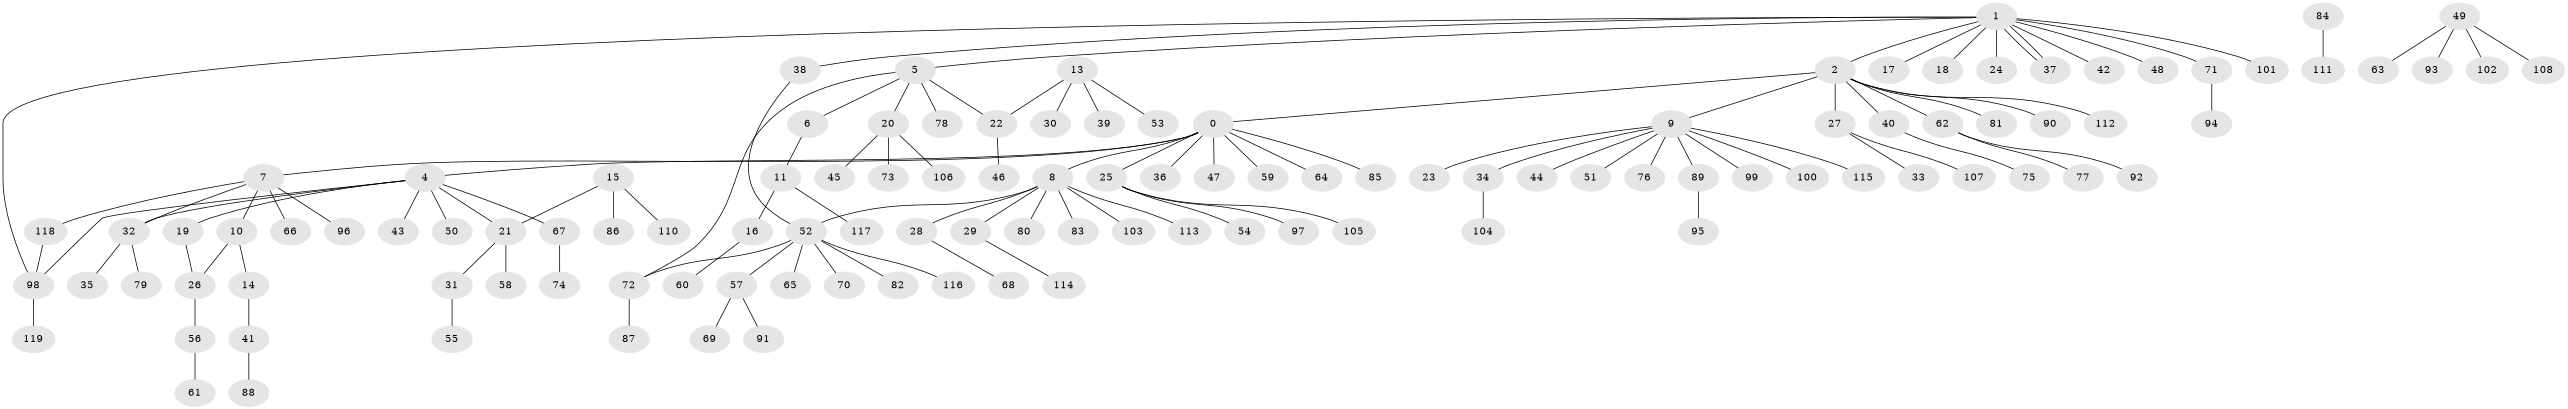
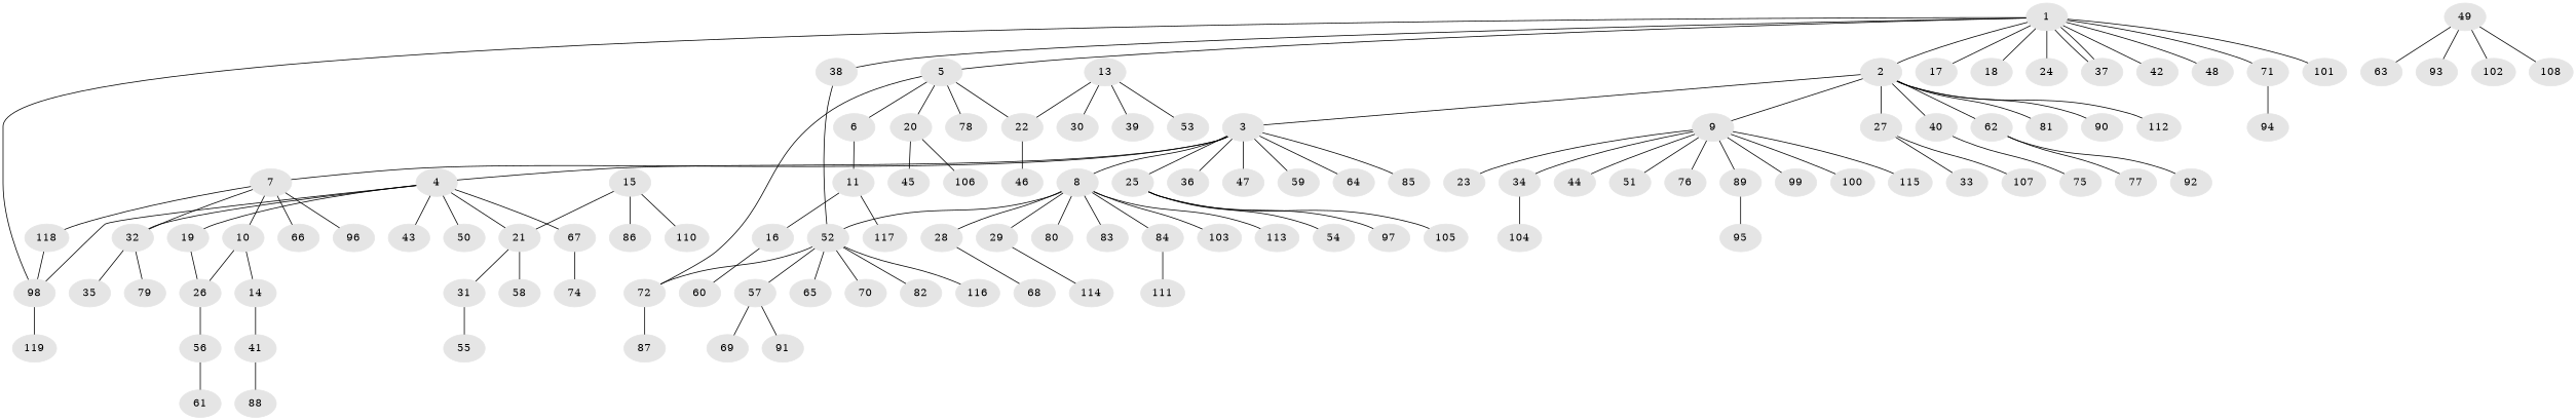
  graph {
    node [color=gray90 style=filled]
    1
    2
    5
    17
    18
    24
    37
    38
    42
    48
    71
    98
    101
-   3 [label=0]
+   3
    9
    27
    40
    62
    81
    90
    112
    6
    20
    22
    72
    78
    52
    94
    119
    4
    7
    8
    25
    36
    47
    59
    64
    85
    23
    34
    44
    51
    76
    89
    99
    100
    115
    33
    107
    75
    77
    92
    19
    21
    32
    43
    50
    67
    10
    66
    96
    118
    28
    29
    80
    83
    84
    103
    113
    54
    97
    105
    26
    31
    58
    35
    79
    74
    11
    45
-   73
    106
    46
    87
    16
    117
    14
    15
    86
    110
    68
    114
    57
    65
    70
    82
    116
    111
    104
    95
    41
    56
    60
    13
    30
    39
    53
    49
    63
    93
    102
    108
    88
    55
    61
    69
    91
    1 -- 2
    1 -- 5
    1 -- 17
    1 -- 18
    1 -- 24
    1 -- 37
    1 -- 37
    1 -- 38
    1 -- 42
    1 -- 48
    1 -- 71
    1 -- 98
    1 -- 101
    2 -- 3
    2 -- 9
    2 -- 27
    2 -- 40
    2 -- 62
    2 -- 81
    2 -- 90
    2 -- 112
    5 -- 6
    5 -- 20
    5 -- 22
    5 -- 72
    5 -- 78
    38 -- 52
    71 -- 94
    98 -- 119
    3 -- 4
    3 -- 7
    3 -- 8
    3 -- 25
    3 -- 36
    3 -- 47
    3 -- 59
    3 -- 64
    3 -- 85
    9 -- 23
    9 -- 34
    9 -- 44
    9 -- 51
    9 -- 76
    9 -- 89
    9 -- 99
    9 -- 100
    9 -- 115
    27 -- 33
    27 -- 107
    40 -- 75
    62 -- 77
    62 -- 92
    6 -- 11
    20 -- 45
-   20 -- 73
    20 -- 106
    22 -- 46
    72 -- 87
    52 -- 72
    52 -- 57
    52 -- 65
    52 -- 70
    52 -- 82
    52 -- 116
    4 -- 98
    4 -- 19
    4 -- 21
    4 -- 32
    4 -- 43
    4 -- 50
    4 -- 67
    7 -- 32
    7 -- 10
    7 -- 66
    7 -- 96
    7 -- 118
    8 -- 52
    8 -- 28
    8 -- 29
    8 -- 80
    8 -- 83
+   8 -- 84
    8 -- 103
    8 -- 113
    25 -- 54
    25 -- 97
    25 -- 105
    34 -- 104
    89 -- 95
    19 -- 26
    21 -- 31
    21 -- 58
    32 -- 35
    32 -- 79
    67 -- 74
    10 -- 26
    10 -- 14
    118 -- 98
    28 -- 68
    29 -- 114
    84 -- 111
    26 -- 56
    31 -- 55
    11 -- 16
    11 -- 117
    16 -- 60
    14 -- 41
    15 -- 21
    15 -- 86
    15 -- 110
    57 -- 69
    57 -- 91
    41 -- 88
    56 -- 61
    13 -- 22
    13 -- 30
    13 -- 39
    13 -- 53
    49 -- 63
    49 -- 93
    49 -- 102
    49 -- 108
  }
